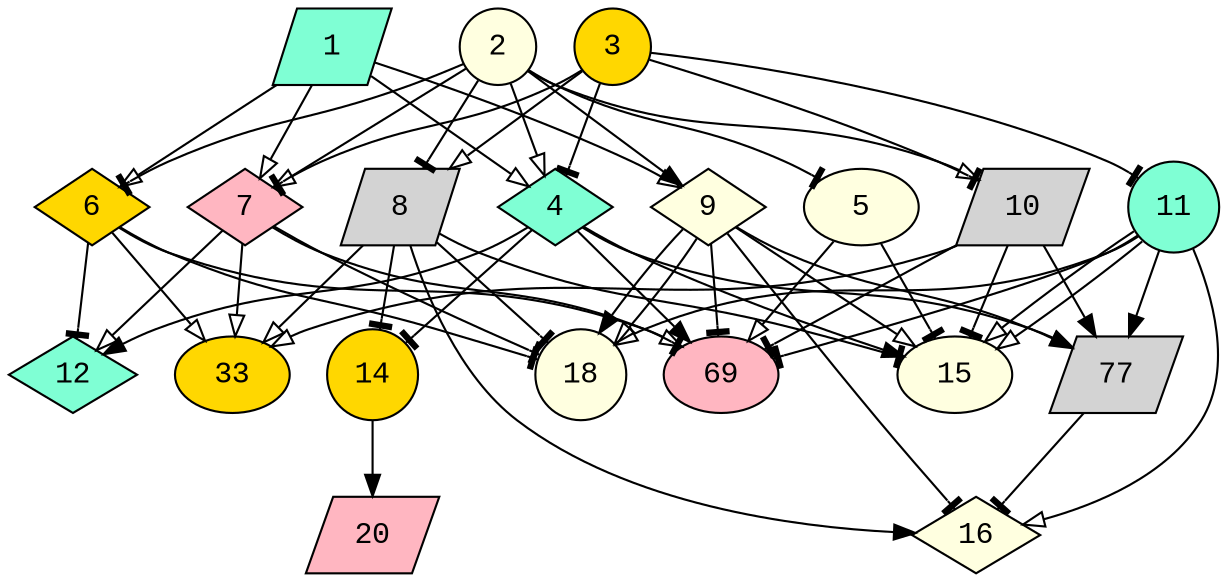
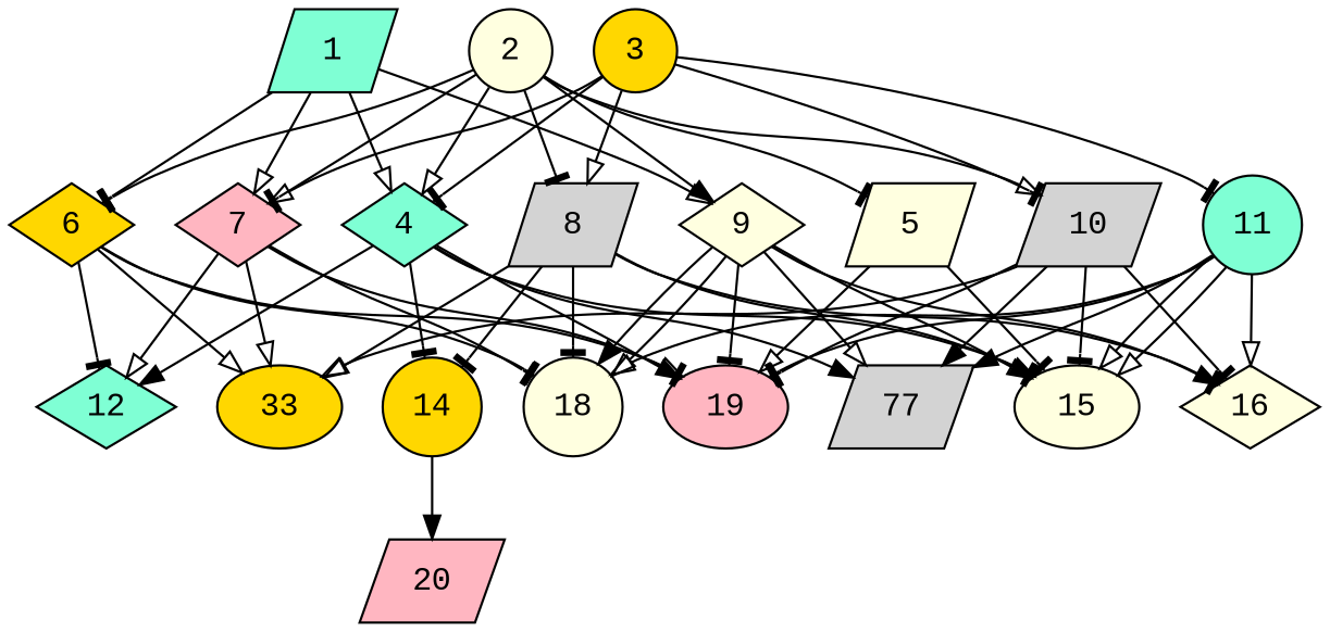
  digraph {
    fontname="Liberation Mono"
    node [alpha=0.14 fillcolor=lightyellow fontname="Liberation Mono" shape=diamond style=filled]
    edge [arrowhead=onormal fontname="Liberation Mono"]
    1 [alpha=0.10 expect_size=51734528 fillcolor=aquamarine shape=parallelogram]
    4 [alpha=0.20 expect_size=23680000 fillcolor=aquamarine]
    6 [alpha=0.01 expect_size=11005952 fillcolor=gold]
    7 [expect_size=25141248 fillcolor=lightpink]
    9 [alpha=0.12 expect_size=25900032]
    12 [alpha=0.08 expect_size=37938176 fillcolor=aquamarine]
    14 [alpha=0.18 expect_size=47868928 fillcolor=gold shape=circle]
    15 [alpha=0.04 expect_size=46958592 shape=ellipse]
    n9 [alpha=0.13 expect_size=39333888 fillcolor=lightgrey label=77 shape=parallelogram]
-   19 [alpha=0.15 expect_size=14632960 fillcolor=lightpink shape=ellipse label=69]
+   19 [alpha=0.15 expect_size=14632960 fillcolor=lightpink shape=ellipse]
    n11 [alpha=0.03 expect_size=8315904 fillcolor=gold label=33 shape=ellipse]
    18 [alpha=0.02 expect_size=25895936 shape=circle]
    16 [expect_size=36859904]
    10 [alpha=0.11 expect_size=33280000 fillcolor=lightgrey shape=parallelogram]
    20 [alpha=0.05 expect_size=42439680 fillcolor=lightpink shape=parallelogram]
    2 [alpha=0.07 expect_size=46418944 shape=circle]
-   5 [alpha=0.16 expect_size=14329856 shape=ellipse]
+   5 [alpha=0.16 expect_size=14329856 shape=parallelogram]
    8 [alpha=0.15 expect_size=6059008 fillcolor=lightgrey shape=parallelogram]
    3 [alpha=0.17 expect_size=17422336 fillcolor=gold shape=circle]
    11 [alpha=0.07 expect_size=15435776 fillcolor=aquamarine shape=circle]
    1 -> 4
-   1 -> 6
+   1 -> 6 [arrowhead=tee]
    1 -> 7
    1 -> 9
    4 -> 12 [arrowhead=normal]
    4 -> 14 [arrowhead=tee]
    4 -> 15 [arrowhead=normal]
    4 -> n9 [arrowhead=normal]
    4 -> 19 [arrowhead=normal]
    6 -> 12 [arrowhead=tee]
    6 -> 19
    6 -> n11
    6 -> 18 [arrowhead=tee]
    7 -> 12
    7 -> 19 [arrowhead=tee]
    7 -> n11
    7 -> 18 [arrowhead=tee]
    9 -> 15
    9 -> n9
    9 -> 19 [arrowhead=tee]
    9 -> 18 [arrowhead=normal]
    9 -> 18
    9 -> 16 [arrowhead=tee]
    14 -> 20 [arrowhead=normal]
    10 -> 15 [arrowhead=tee]
    10 -> n9 [arrowhead=normal]
    10 -> 19 [arrowhead=tee]
    10 -> n11
-   n9 -> 16 [arrowhead=tee]
+   10 -> 16 [arrowhead=tee]
    2 -> 4
    2 -> 6 [arrowhead=tee]
    2 -> 7 [arrowhead=tee]
    2 -> 9 [arrowhead=normal]
    2 -> 10
    2 -> 5 [arrowhead=tee]
    2 -> 8 [arrowhead=tee]
    5 -> 15 [arrowhead=tee]
    5 -> 19
    8 -> 14 [arrowhead=tee]
    8 -> 15 [arrowhead=tee]
    8 -> n11
    8 -> 18 [arrowhead=tee]
    8 -> 16 [arrowhead=normal]
    3 -> 4 [arrowhead=tee]
    3 -> 7
    3 -> 10 [arrowhead=tee]
    3 -> 8
    3 -> 11 [arrowhead=tee]
    11 -> 15
    11 -> 15
    11 -> n9 [arrowhead=normal]
    11 -> 19 [arrowhead=tee]
    11 -> 18
    11 -> 16
  }
